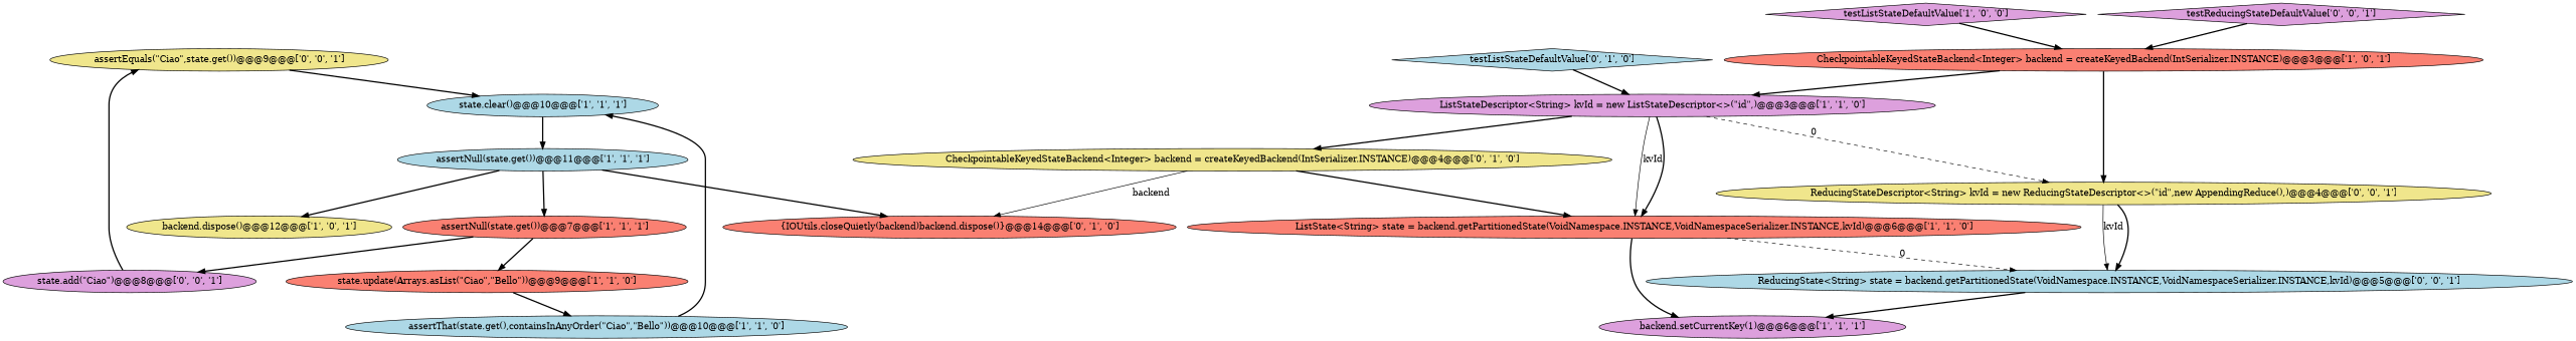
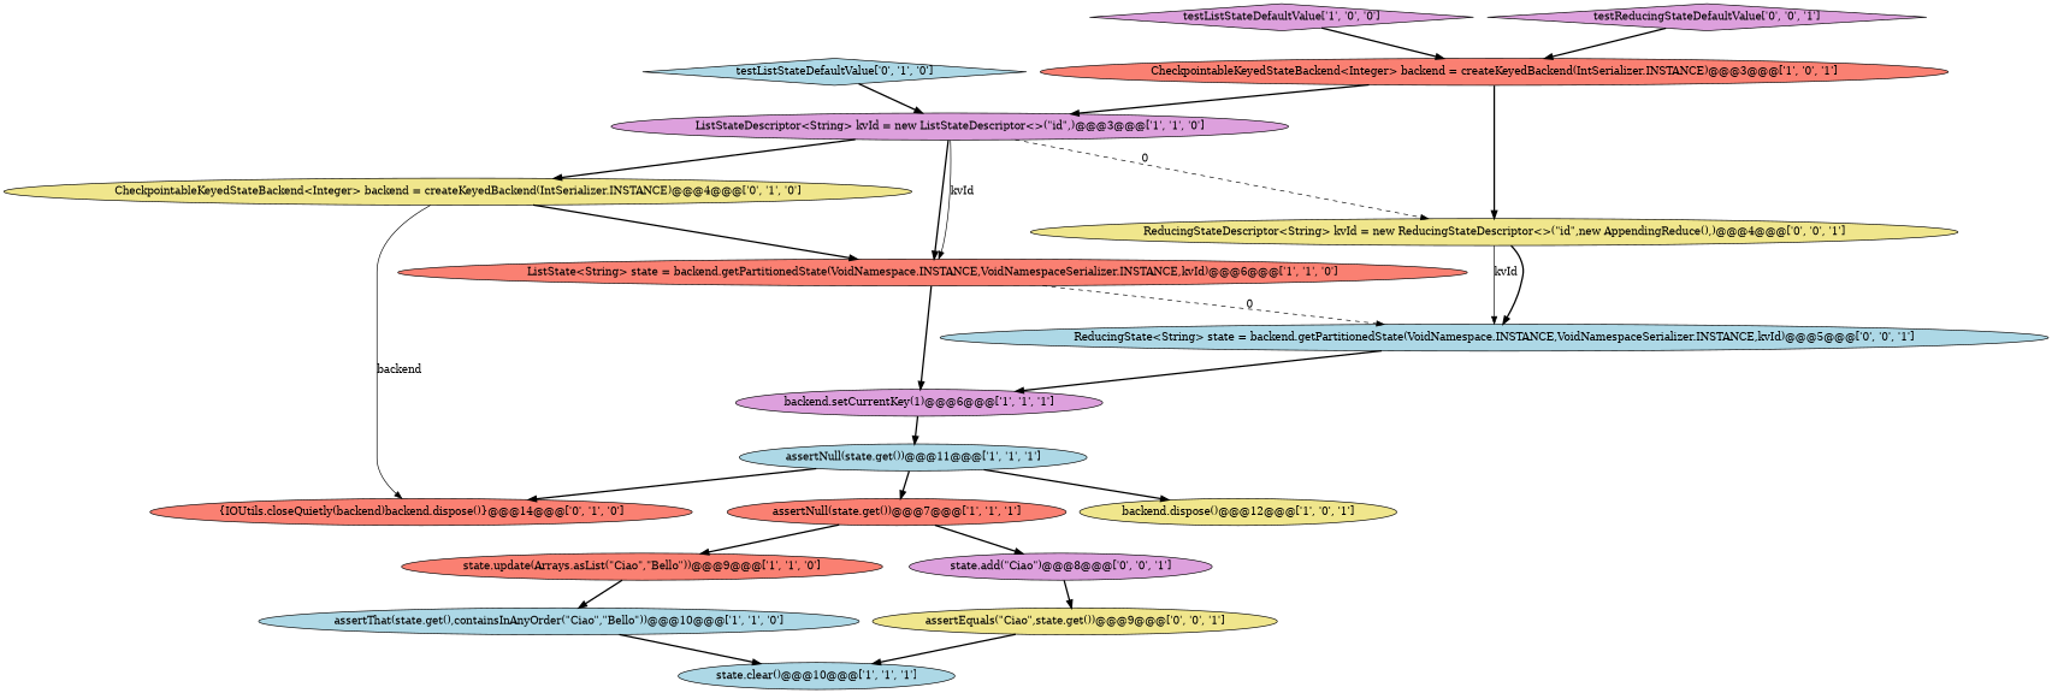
  digraph {
    node [fillcolor=lightblue shape=ellipse style=filled]
    edge [style=bold]
    n1 [fillcolor=khaki label="assertEquals(\"Ciao\",state.get())@@@9@@@['0', '0', '1']"]
    n2 [label="state.clear()@@@10@@@['1', '1', '1']"]
    n3 [label="assertNull(state.get())@@@11@@@['1', '1', '1']"]
    n4 [fillcolor=salmon label="{IOUtils.closeQuietly(backend)backend.dispose()}@@@14@@@['0', '1', '0']"]
    n5 [fillcolor=khaki label="backend.dispose()@@@12@@@['1', '0', '1']"]
    n6 [fillcolor=salmon label="assertNull(state.get())@@@7@@@['1', '1', '1']"]
    n7 [fillcolor=plum label="testListStateDefaultValue['1', '0', '0']" shape=diamond]
    n8 [fillcolor=salmon label="CheckpointableKeyedStateBackend<Integer> backend = createKeyedBackend(IntSerializer.INSTANCE)@@@3@@@['1', '0', '1']"]
    n9 [fillcolor=plum label="ListStateDescriptor<String> kvId = new ListStateDescriptor<>(\"id\",)@@@3@@@['1', '1', '0']"]
    n10 [fillcolor=khaki label="ReducingStateDescriptor<String> kvId = new ReducingStateDescriptor<>(\"id\",new AppendingReduce(),)@@@4@@@['0', '0', '1']"]
    n11 [fillcolor=salmon label="state.update(Arrays.asList(\"Ciao\",\"Bello\"))@@@9@@@['1', '1', '0']"]
    n12 [fillcolor=plum label="state.add(\"Ciao\")@@@8@@@['0', '0', '1']"]
    n13 [label="assertThat(state.get(),containsInAnyOrder(\"Ciao\",\"Bello\"))@@@10@@@['1', '1', '0']"]
    n14 [fillcolor=khaki label="CheckpointableKeyedStateBackend<Integer> backend = createKeyedBackend(IntSerializer.INSTANCE)@@@4@@@['0', '1', '0']"]
    n15 [fillcolor=salmon label="ListState<String> state = backend.getPartitionedState(VoidNamespace.INSTANCE,VoidNamespaceSerializer.INSTANCE,kvId)@@@6@@@['1', '1', '0']"]
    n16 [fillcolor=plum label="backend.setCurrentKey(1)@@@6@@@['1', '1', '1']"]
    n17 [label="ReducingState<String> state = backend.getPartitionedState(VoidNamespace.INSTANCE,VoidNamespaceSerializer.INSTANCE,kvId)@@@5@@@['0', '0', '1']"]
    n18 [label="testListStateDefaultValue['0', '1', '0']" shape=diamond]
    n19 [fillcolor=plum label="testReducingStateDefaultValue['0', '0', '1']" shape=diamond]
    n1 -> n2
-   n2 -> n3
+   n16 -> n3
    n3 -> n4
    n3 -> n5
    n3 -> n6
    n6 -> n11
    n6 -> n12
    n7 -> n8
    n8 -> n9
    n8 -> n10
    n9 -> n10 [label=0 style=dashed]
    n9 -> n14
    n9 -> n15 [label=kvId style=solid]
    n9 -> n15
    n10 -> n17
    n10 -> n17 [label=kvId style=solid]
    n11 -> n13
    n12 -> n1
    n13 -> n2
    n14 -> n4 [label=backend style=solid]
    n14 -> n15
    n15 -> n16
    n15 -> n17 [label=0 style=dashed]
    n17 -> n16
    n18 -> n9
    n19 -> n8
  }
